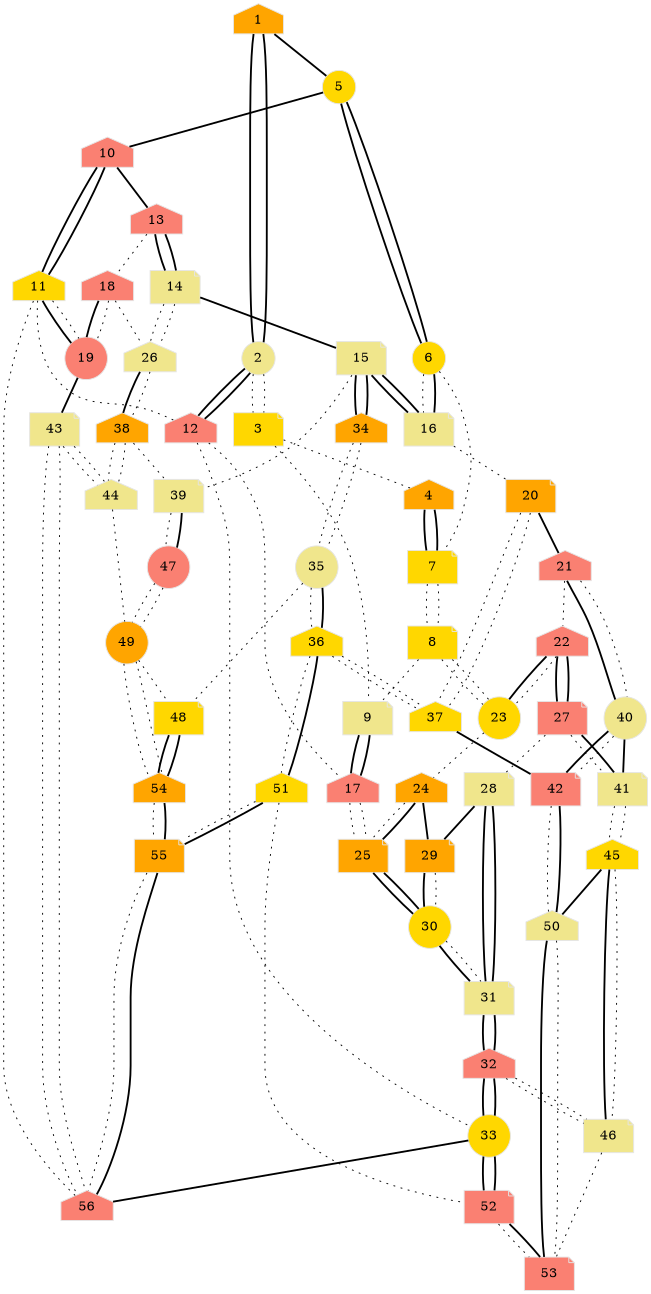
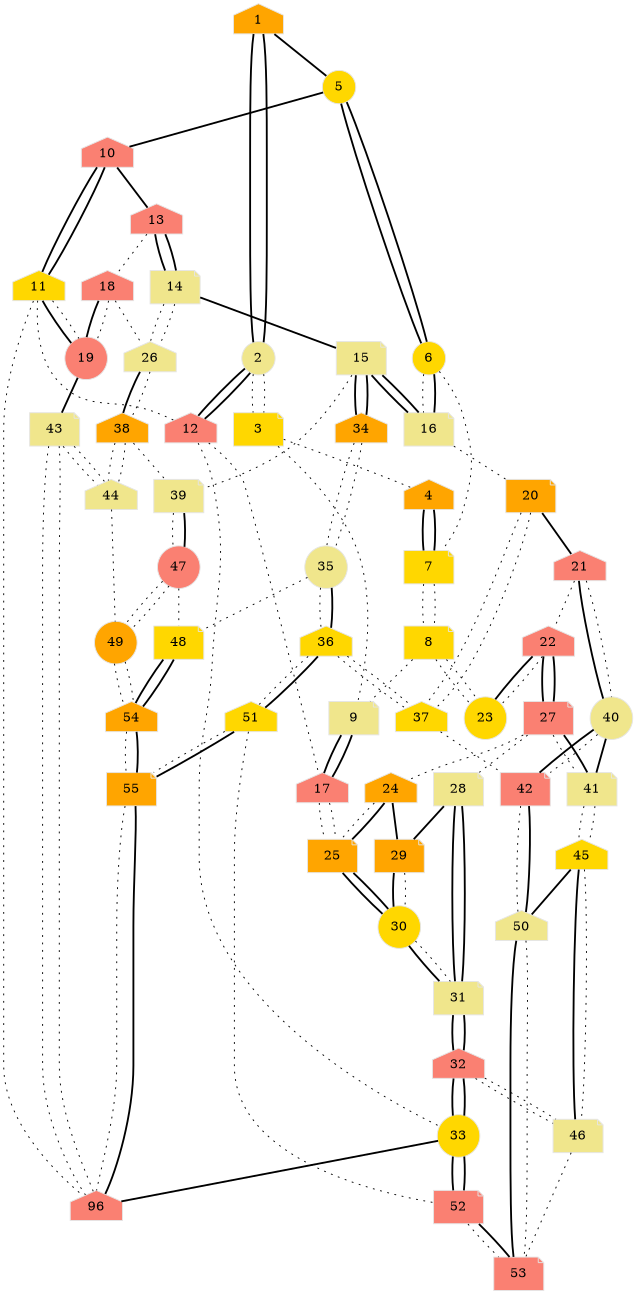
  graph {
    node [color=gray90 fillcolor=khaki shape=house style=filled]
    edge [style=dotted]
    1 [fillcolor=orange]
    2 [shape=circle]
    5 [fillcolor=gold shape=circle]
    3 [fillcolor=gold shape=note]
    12 [fillcolor=salmon]
    6 [fillcolor=gold shape=circle]
    10 [fillcolor=salmon]
    4 [fillcolor=orange]
    9 [shape=note]
    17 [fillcolor=salmon]
    33 [fillcolor=gold shape=circle]
    7 [fillcolor=gold shape=note]
    8 [fillcolor=gold shape=note]
    16 [shape=note]
    11 [fillcolor=gold]
    13 [fillcolor=salmon]
    20 [fillcolor=orange shape=note]
    23 [fillcolor=gold shape=circle]
    24 [fillcolor=orange]
    25 [fillcolor=orange shape=note]
    19 [fillcolor=salmon shape=circle]
-   56 [fillcolor=salmon]
+   56 [fillcolor=salmon label=96]
    14 [shape=note]
    18 [fillcolor=salmon]
    43 [shape=note]
    52 [fillcolor=salmon shape=note]
    15 [shape=note]
    26
    34 [fillcolor=orange]
    39 [shape=note]
    38 [fillcolor=orange]
    35 [shape=circle]
    21 [fillcolor=salmon]
    37 [fillcolor=gold]
    30 [fillcolor=gold shape=circle]
    44
    22 [fillcolor=salmon]
    40 [shape=circle]
    42 [fillcolor=salmon shape=note]
    27 [fillcolor=salmon shape=note]
    41 [shape=note]
    28 [shape=note]
    29 [fillcolor=orange shape=note]
    31 [shape=note]
    45 [fillcolor=gold]
    32 [fillcolor=salmon]
    46 [shape=note]
    53 [fillcolor=salmon shape=note]
    36 [fillcolor=gold]
    48 [fillcolor=gold shape=note]
    47 [fillcolor=salmon shape=circle]
    51 [fillcolor=gold]
    54 [fillcolor=orange]
    55 [fillcolor=orange shape=note]
    50
    49 [fillcolor=orange shape=circle]
    1 -- 2 [style=bold]
    1 -- 2 [style=bold]
    1 -- 5 [style=bold]
    2 -- 3
    2 -- 3
    2 -- 12 [style=bold]
    2 -- 12 [style=bold]
    5 -- 6 [style=bold]
    5 -- 6 [style=bold]
    5 -- 10 [style=bold]
    3 -- 4
    3 -- 9
    12 -- 17
    12 -- 33
    6 -- 7
    6 -- 16
    6 -- 16 [style=bold]
    10 -- 11 [style=bold]
    10 -- 11 [style=bold]
    10 -- 13 [style=bold]
    4 -- 7 [style=bold]
    4 -- 7 [style=bold]
    9 -- 17 [style=bold]
    9 -- 17 [style=bold]
    17 -- 25
    17 -- 25
    33 -- 56 [style=bold]
    33 -- 52 [style=bold]
    33 -- 52 [style=bold]
    7 -- 8
    7 -- 8
    8 -- 9
    8 -- 23
    8 -- 23
    16 -- 20
    11 -- 12
    11 -- 19 [style=bold]
    11 -- 19
    11 -- 56
    13 -- 14 [style=bold]
    13 -- 14 [style=bold]
    13 -- 18
    20 -- 21 [style=bold]
    20 -- 37
    20 -- 37
-   23 -- 24
+   27 -- 24
    24 -- 25
    24 -- 25 [style=bold]
    24 -- 29 [style=bold]
    25 -- 30 [style=bold]
    25 -- 30 [style=bold]
    19 -- 43 [style=bold]
    14 -- 15 [style=bold]
    14 -- 26
    14 -- 26
    18 -- 19 [style=bold]
    18 -- 19
    18 -- 26
    43 -- 56
    43 -- 56
    43 -- 44
    43 -- 44
    52 -- 53
    52 -- 53 [style=bold]
    15 -- 16 [style=bold]
    15 -- 16 [style=bold]
    15 -- 34 [style=bold]
    15 -- 34 [style=bold]
    15 -- 39
    26 -- 38 [style=bold]
    26 -- 38
    34 -- 35
    34 -- 35
    39 -- 47
    39 -- 47 [style=bold]
    38 -- 39
    38 -- 44
    38 -- 44
    35 -- 36
    35 -- 36 [style=bold]
    35 -- 48
    21 -- 22
    21 -- 40 [style=bold]
    21 -- 40
-   37 -- 42 [style=bold]
+   37 -- 42
    30 -- 31 [style=bold]
    30 -- 31
    44 -- 49
    22 -- 23 [style=bold]
    22 -- 23
    22 -- 27 [style=bold]
    22 -- 27 [style=bold]
    40 -- 42 [style=bold]
    40 -- 42
    40 -- 41 [style=bold]
    42 -- 50
    42 -- 50 [style=bold]
    27 -- 41
    27 -- 41 [style=bold]
    27 -- 28
    41 -- 45
    41 -- 45
    28 -- 29 [style=bold]
    28 -- 31 [style=bold]
    28 -- 31 [style=bold]
    29 -- 30 [style=bold]
    29 -- 30
    31 -- 32 [style=bold]
    31 -- 32 [style=bold]
    45 -- 46 [style=bold]
    45 -- 46
    45 -- 50 [style=bold]
    32 -- 33 [style=bold]
    32 -- 33 [style=bold]
    32 -- 46
    32 -- 46
    46 -- 53
    36 -- 37
    36 -- 37
    36 -- 51
    36 -- 51 [style=bold]
    48 -- 54 [style=bold]
    48 -- 54 [style=bold]
-   49 -- 48
+   47 -- 48
    47 -- 49
    47 -- 49
    51 -- 52
    51 -- 55
    51 -- 55 [style=bold]
    54 -- 55
    54 -- 55 [style=bold]
    55 -- 56
    55 -- 56 [style=bold]
    50 -- 53 [style=bold]
    50 -- 53
    49 -- 54
    49 -- 54
  }
